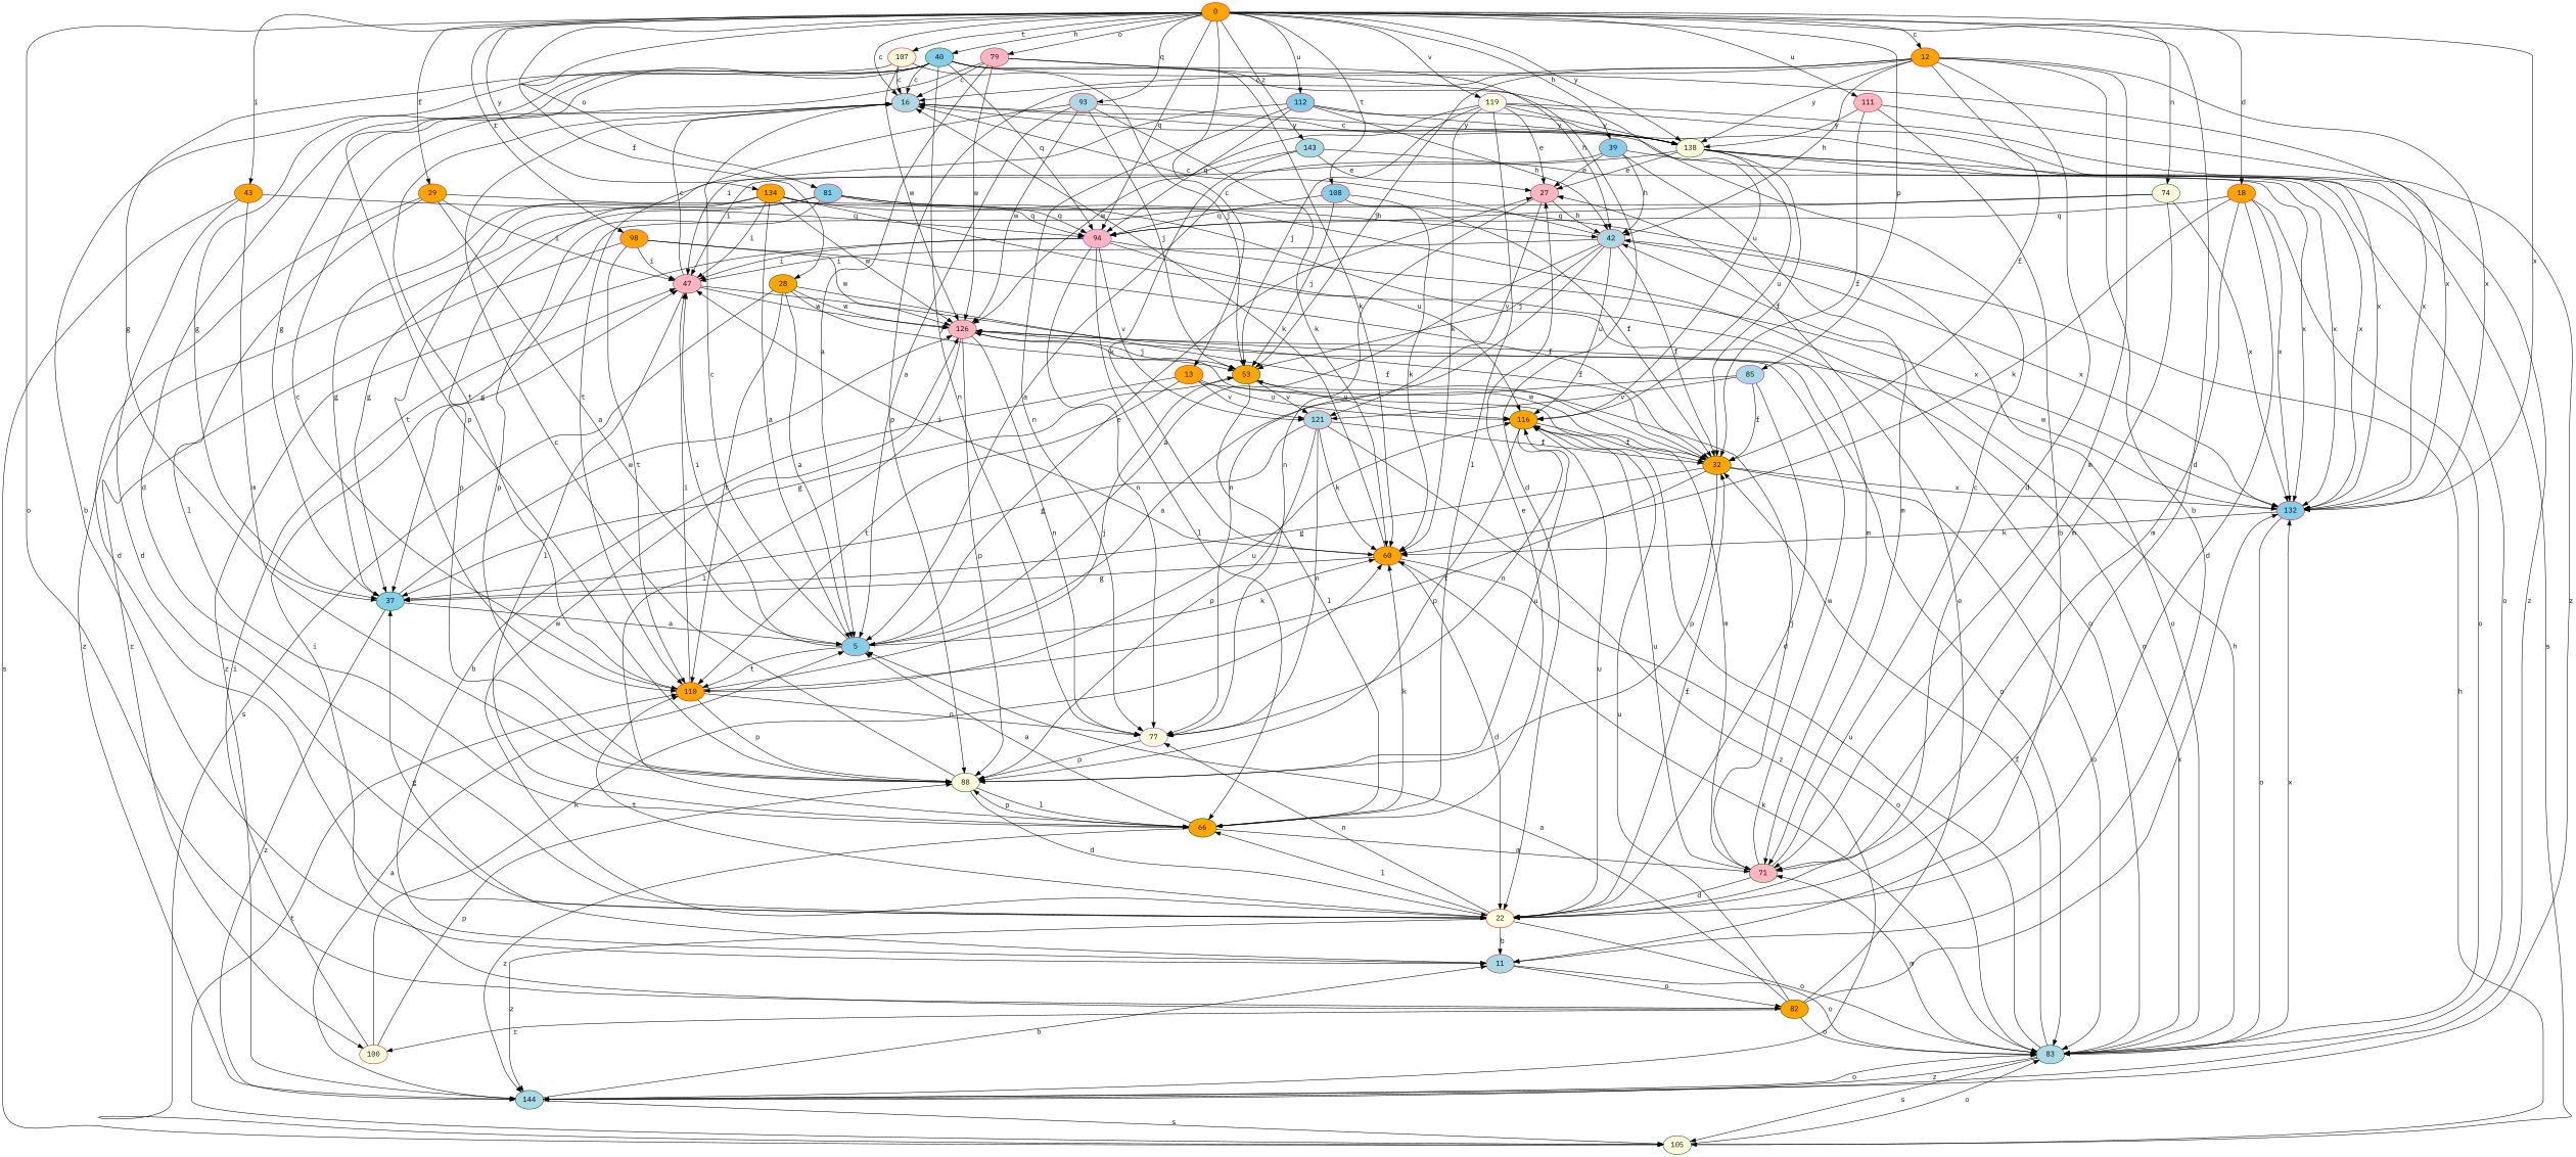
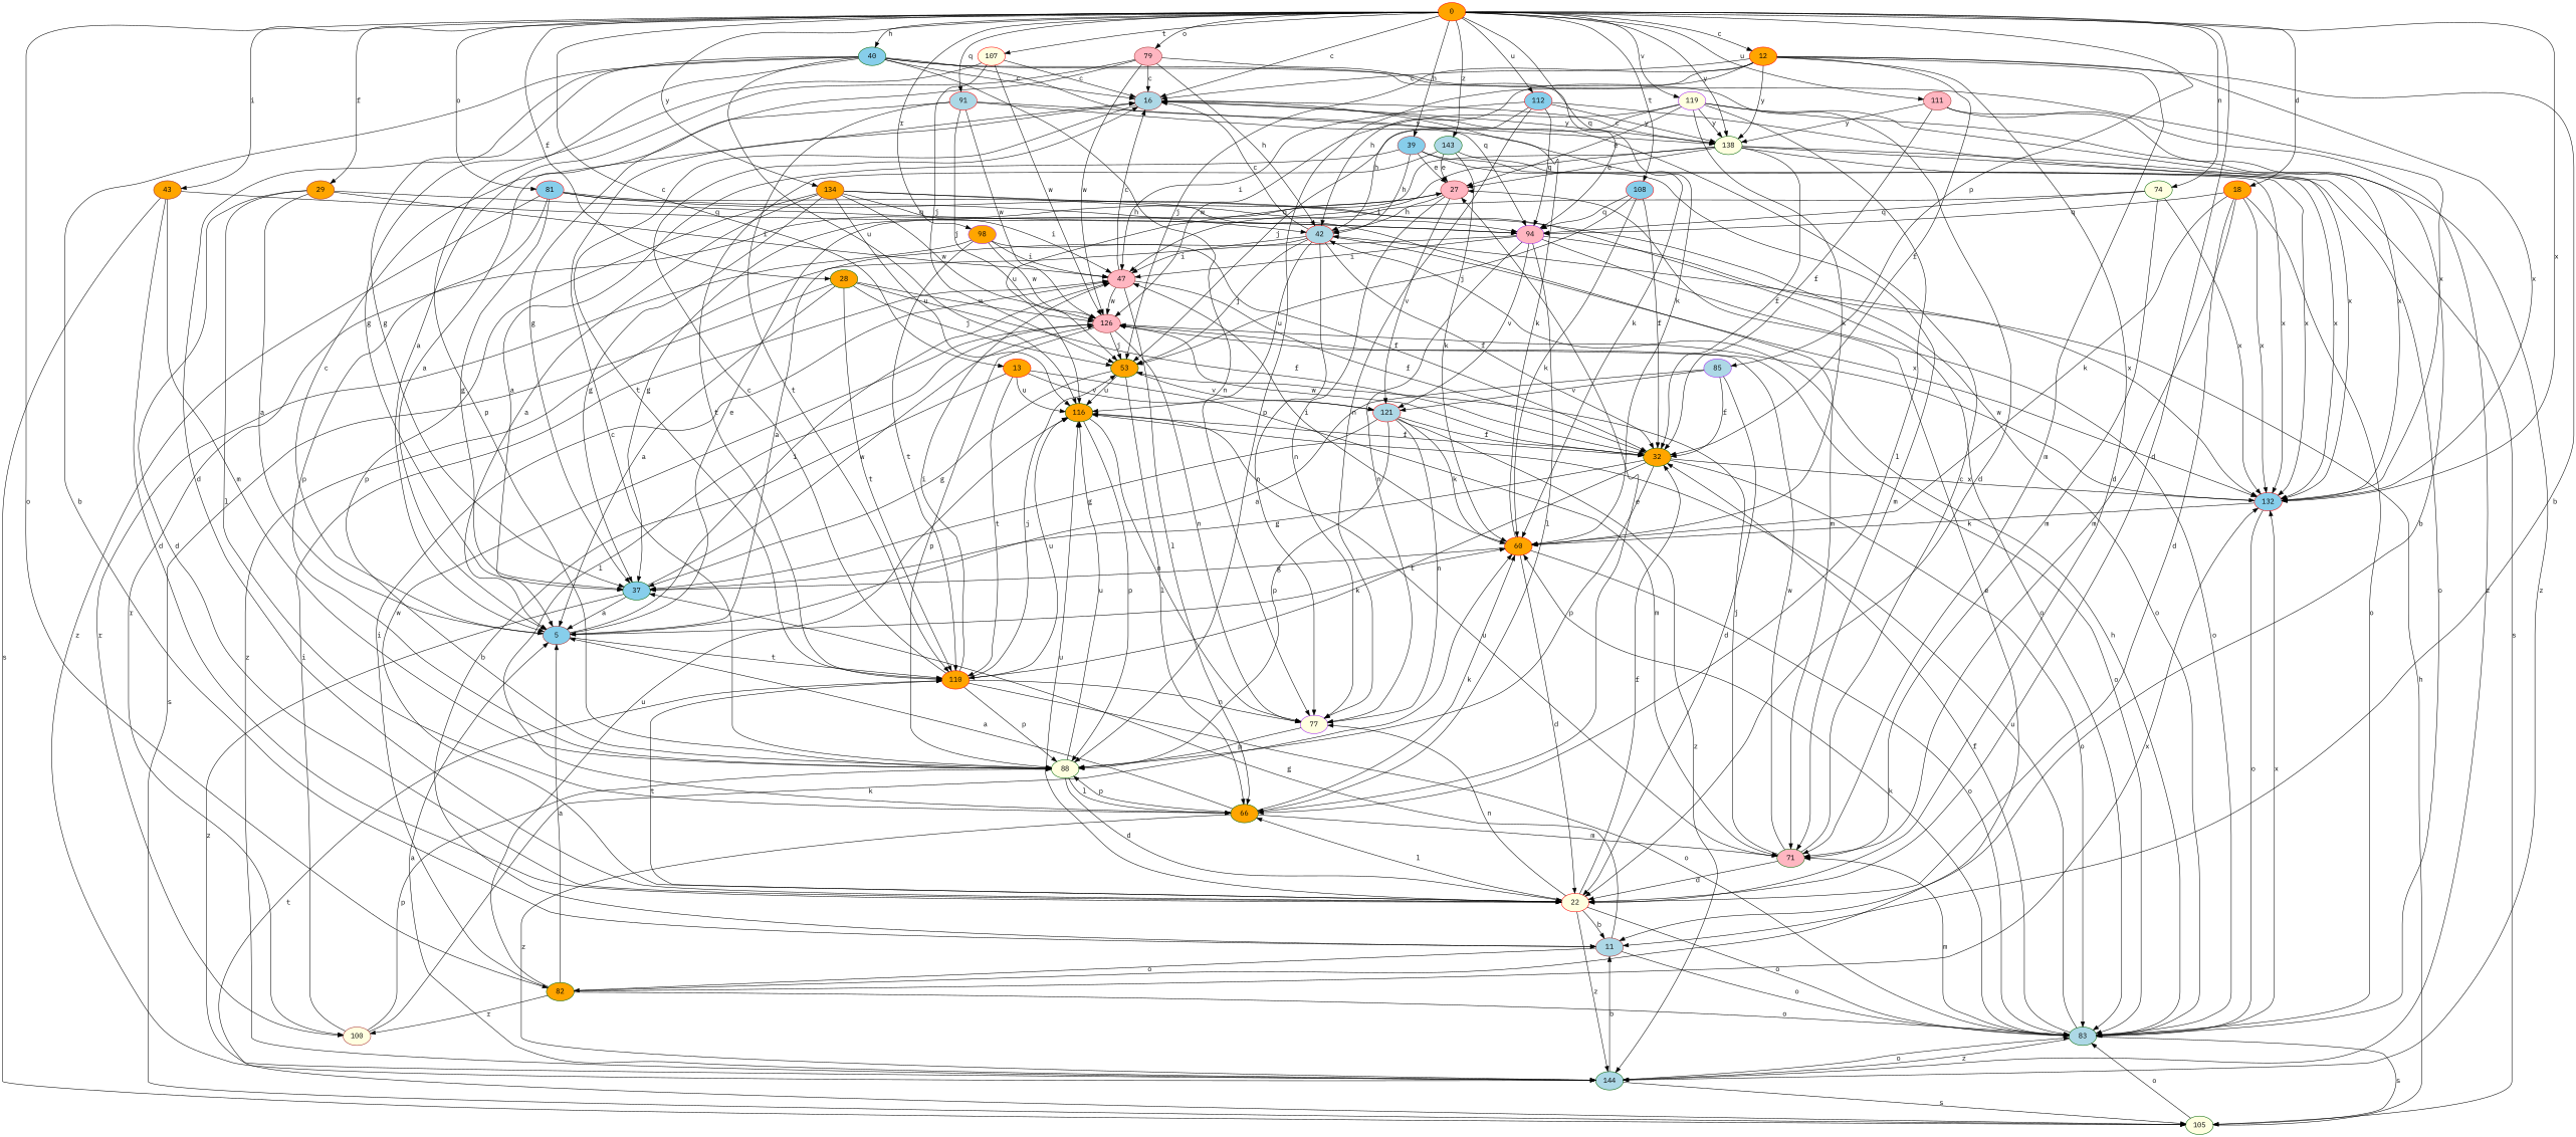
  strict digraph {
    fontname="IBM Plex Mono"
    node [color=darkgreen fillcolor=orange fontname="IBM Plex Mono" style=filled]
    edge [fontname="IBM Plex Mono"]
    0 [color=red]
    12 [color=red]
    13 [color=red]
    16 [color=brown fillcolor=lightblue]
    18 [color=red]
    22 [color=red fillcolor=lightyellow]
    28
    29 [color=brown]
    39 [color=brown fillcolor=skyblue]
    40 [fillcolor=skyblue]
    43 [color=brown]
    74 [fillcolor=lightyellow]
    79 [color=brown fillcolor=lightpink]
    81 [color=red fillcolor=skyblue]
    82
    85 [color=purple fillcolor=lightblue]
-   93 [color=red fillcolor=lightblue]
+   93 [color=red fillcolor=lightblue label=91]
    94 [color=purple fillcolor=lightpink]
    98 [color=purple]
    107 [color=red fillcolor=lightyellow]
    108 [color=red fillcolor=skyblue]
    111 [color=brown fillcolor=lightpink]
    112 [color=red fillcolor=skyblue]
    119 [color=purple fillcolor=lightyellow]
    132 [color=red fillcolor=skyblue]
    134 [color=brown]
    138 [fillcolor=lightyellow]
    143 [fillcolor=lightblue]
    11 [color=brown fillcolor=lightblue]
    32
    42 [color=red fillcolor=lightblue]
    53
    71 [fillcolor=lightpink]
    88 [fillcolor=lightyellow]
    110 [color=red]
    116
    121 [color=red fillcolor=lightblue]
    60 [color=red]
    83 [fillcolor=lightblue]
    66
    77 [color=purple fillcolor=lightyellow]
    126 [color=brown fillcolor=lightpink]
    144 [fillcolor=lightblue]
    5 [color=brown fillcolor=skyblue]
    105 [fillcolor=lightyellow]
    47 [color=brown fillcolor=lightpink]
    27 [color=brown fillcolor=lightpink]
    37 [fillcolor=skyblue]
    100 [color=brown fillcolor=lightyellow]
    0 -> 12 [label=c]
    0 -> 13 [label=c]
    0 -> 16 [label=c]
    0 -> 18 [label=d]
    0 -> 22 [label=d]
    0 -> 28 [label=f]
    0 -> 29 [label=f]
    0 -> 39 [label=h]
    0 -> 40 [label=h]
    0 -> 43 [label=i]
    0 -> 74 [label=n]
    0 -> 79 [label=o]
    0 -> 81 [label=o]
    0 -> 82 [label=o]
    0 -> 85 [label=p]
    0 -> 93 [label=q]
    0 -> 94 [label=q]
    0 -> 98 [label=r]
    0 -> 107 [label=t]
    0 -> 108 [label=t]
    0 -> 111 [label=u]
    0 -> 112 [label=u]
    0 -> 119 [label=v]
    0 -> 132 [label=x]
    0 -> 134 [label=y]
    0 -> 138 [label=y]
    0 -> 143 [label=z]
    12 -> 16 [label=c]
    12 -> 22 [label=d]
    12 -> 132 [label=x]
    12 -> 138 [label=y]
    12 -> 11 [label=b]
    12 -> 32 [label=f]
    12 -> 42 [label=h]
    12 -> 53 [label=j]
    12 -> 71 [label=m]
    12 -> 88 [label=p]
    13 -> 11 [label=b]
    13 -> 71 [label=m]
    13 -> 110 [label=t]
    13 -> 116 [label=u]
    13 -> 121 [label=v]
    16 -> 138 [label=y]
    16 -> 110 [label=t]
    18 -> 22 [label=d]
    18 -> 94 [label=q]
    18 -> 132 [label=x]
    18 -> 71 [label=m]
    18 -> 60 [label=k]
    18 -> 83 [label=o]
    22 -> 11 [label=b]
    22 -> 32 [label=f]
    22 -> 110 [label=t]
    22 -> 116 [label=u]
    22 -> 83 [label=o]
    22 -> 66 [label=l]
    22 -> 77 [label=n]
    22 -> 126 [label=w]
    22 -> 144 [label=z]
    28 -> 32 [label=f]
    28 -> 53 [label=j]
    28 -> 110 [label=t]
    28 -> 126 [label=w]
    28 -> 5 [label=a]
    28 -> 105 [label=s]
    29 -> 22 [label=d]
    29 -> 94 [label=q]
    29 -> 66 [label=l]
    29 -> 5 [label=a]
    29 -> 47 [label=i]
    39 -> 132 [label=x]
    39 -> 42 [label=h]
    39 -> 71 [label=m]
    39 -> 5 [label=a]
    39 -> 27 [label=e]
    40 -> 16 [label=c]
    40 -> 22 [label=d]
    40 -> 94 [label=q]
    40 -> 132 [label=x]
    40 -> 11 [label=b]
    40 -> 88 [label=p]
    40 -> 116 [label=u]
    40 -> 60 [label=k]
    40 -> 77 [label=n]
    40 -> 37 [label=g]
    43 -> 22 [label=d]
    43 -> 94 [label=q]
    43 -> 88 [label=m]
    43 -> 105 [label=s]
    74 -> 94 [label=q]
    74 -> 132 [label=x]
    74 -> 71 [label=m]
    74 -> 37 [label=g]
    79 -> 16 [label=c]
    79 -> 22 [label=d]
    79 -> 42 [label=h]
    79 -> 126 [label=w]
    79 -> 5 [label=a]
    79 -> 37 [label=g]
    81 -> 42 [label=h]
    81 -> 71 [label=m]
    81 -> 88 [label=p]
    81 -> 83 [label=o]
    81 -> 144 [label=z]
    81 -> 37 [label=g]
    82 -> 132 [label=x]
    82 -> 116 [label=u]
    82 -> 83 [label=o]
    82 -> 5 [label=a]
    82 -> 47 [label=i]
    82 -> 27 [label=e]
    82 -> 100 [label=r]
    85 -> 22 [label=d]
    85 -> 32 [label=f]
    85 -> 121 [label=v]
    85 -> 5 [label=a]
    93 -> 138 [label=y]
    93 -> 53 [label=j]
    93 -> 110 [label=t]
    93 -> 60 [label=k]
    93 -> 126 [label=w]
    93 -> 5 [label=a]
    94 -> 132 [label=x]
    94 -> 121 [label=v]
    94 -> 83 [label=o]
    94 -> 66 [label=l]
    94 -> 77 [label=n]
    94 -> 144 [label=z]
    94 -> 47 [label=i]
    98 -> 32 [label=f]
    98 -> 110 [label=t]
    98 -> 126 [label=w]
    98 -> 47 [label=i]
    98 -> 100 [label=r]
    107 -> 16 [label=c]
    107 -> 53 [label=j]
    107 -> 126 [label=w]
    107 -> 37 [label=g]
    108 -> 94 [label=q]
    108 -> 32 [label=f]
    108 -> 53 [label=j]
    108 -> 60 [label=k]
    111 -> 138 [label=y]
    111 -> 11 [label=b]
    111 -> 32 [label=f]
    111 -> 144 [label=z]
    112 -> 94 [label=q]
    112 -> 132 [label=x]
    112 -> 138 [label=y]
    112 -> 42 [label=h]
    112 -> 77 [label=n]
    112 -> 47 [label=i]
    119 -> 132 [label=x]
    119 -> 138 [label=y]
    119 -> 53 [label=j]
    119 -> 60 [label=k]
    119 -> 66 [label=l]
    119 -> 126 [label=w]
    119 -> 144 [label=z]
    119 -> 27 [label=e]
    132 -> 60 [label=k]
    132 -> 83 [label=o]
    132 -> 126 [label=w]
    134 -> 94 [label=q]
    134 -> 88 [label=p]
    134 -> 116 [label=u]
    134 -> 83 [label=o]
    134 -> 126 [label=w]
    134 -> 5 [label=a]
    134 -> 47 [label=i]
    134 -> 37 [label=g]
    138 -> 16 [label=c]
    138 -> 132 [label=x]
    138 -> 32 [label=f]
    138 -> 116 [label=u]
    138 -> 83 [label=o]
    138 -> 105 [label=s]
    138 -> 47 [label=i]
    138 -> 27 [label=e]
    143 -> 132 [label=x]
    143 -> 110 [label=t]
    143 -> 60 [label=k]
    143 -> 27 [label=e]
    11 -> 82 [label=o]
    11 -> 83 [label=o]
    11 -> 37 [label=g]
    32 -> 132 [label=x]
    32 -> 88 [label=p]
    32 -> 110 [label=t]
    32 -> 83 [label=o]
    32 -> 126 [label=w]
    32 -> 37 [label=g]
    42 -> 16 [label=c]
    42 -> 132 [label=x]
    42 -> 32 [label=f]
    42 -> 53 [label=j]
    42 -> 116 [label=u]
    42 -> 77 [label=n]
    42 -> 5 [label=a]
    42 -> 47 [label=i]
    53 -> 116 [label=u]
    53 -> 121 [label=v]
    53 -> 66 [label=l]
    53 -> 37 [label=g]
    71 -> 16 [label=c]
    71 -> 22 [label=d]
    71 -> 53 [label=j]
    71 -> 116 [label=u]
    71 -> 126 [label=w]
    88 -> 16 [label=c]
    88 -> 22 [label=d]
    88 -> 116 [label=u]
    88 -> 66 [label=l]
    110 -> 16 [label=c]
    110 -> 53 [label=j]
    110 -> 88 [label=p]
    110 -> 116 [label=u]
+   110 -> 83 [label=o]
    110 -> 77 [label=n]
    110 -> 47 [label=i]
    116 -> 32 [label=f]
    116 -> 88 [label=p]
    116 -> 77 [label=n]
    121 -> 32 [label=f]
    121 -> 88 [label=p]
    121 -> 60 [label=k]
    121 -> 77 [label=n]
    121 -> 144 [label=z]
    121 -> 37 [label=g]
    60 -> 16 [label=k]
    60 -> 22 [label=d]
    60 -> 83 [label=o]
    60 -> 47 [label=i]
    60 -> 37 [label=g]
    83 -> 132 [label=x]
    83 -> 32 [label=f]
    83 -> 42 [label=h]
    83 -> 71 [label=m]
    83 -> 116 [label=u]
    83 -> 60 [label=k]
    83 -> 144 [label=z]
    83 -> 105 [label=s]
    66 -> 71 [label=m]
    66 -> 88 [label=p]
    66 -> 60 [label=k]
    66 -> 144 [label=z]
    66 -> 5 [label=a]
    66 -> 27 [label=e]
    77 -> 88 [label=p]
    126 -> 53 [label=j]
    126 -> 88 [label=p]
    126 -> 83 [label=o]
    126 -> 66 [label=l]
    126 -> 77 [label=n]
    144 -> 11 [label=b]
    144 -> 83 [label=o]
    144 -> 5 [label=a]
    144 -> 105 [label=s]
    5 -> 16 [label=c]
    5 -> 110 [label=t]
    5 -> 60 [label=k]
    5 -> 47 [label=i]
    5 -> 27 [label=e]
    105 -> 42 [label=h]
    105 -> 110 [label=t]
    105 -> 83 [label=o]
    47 -> 16 [label=c]
    47 -> 32 [label=f]
    47 -> 66 [label=l]
    47 -> 126 [label=w]
    27 -> 42 [label=h]
    27 -> 121 [label=v]
    27 -> 77 [label=n]
+   27 -> 100 [label=r]
    37 -> 126 [label=w]
    37 -> 144 [label=z]
    37 -> 5 [label=a]
    100 -> 88 [label=p]
    100 -> 60 [label=k]
    100 -> 47 [label=i]
  }
